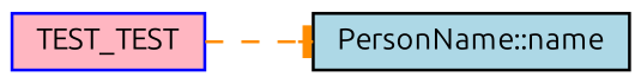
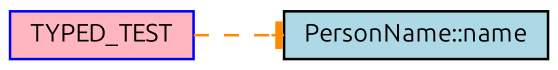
  digraph {
    rankdir=LR
    fontname=Ubuntu
    node [fontname=Ubuntu fontsize=10 shape=record style=filled]
-   n1 [color=blue fillcolor=lightpink fontcolor=black height=0.2 label=TEST_TEST width=0.4]
+   n1 [color=blue fillcolor=lightpink fontcolor=black height=0.2 label=TYPED_TEST width=0.4]
    n2 [color=black fillcolor=lightblue height=0.2 label="PersonName::name" width=0.4]
    n1 -> n2 [color=darkorange fontname=Ubuntu fontsize=10 labelfontname=Helvetica labelfontsize=10 style=dashed arrowhead=tee]
  }
